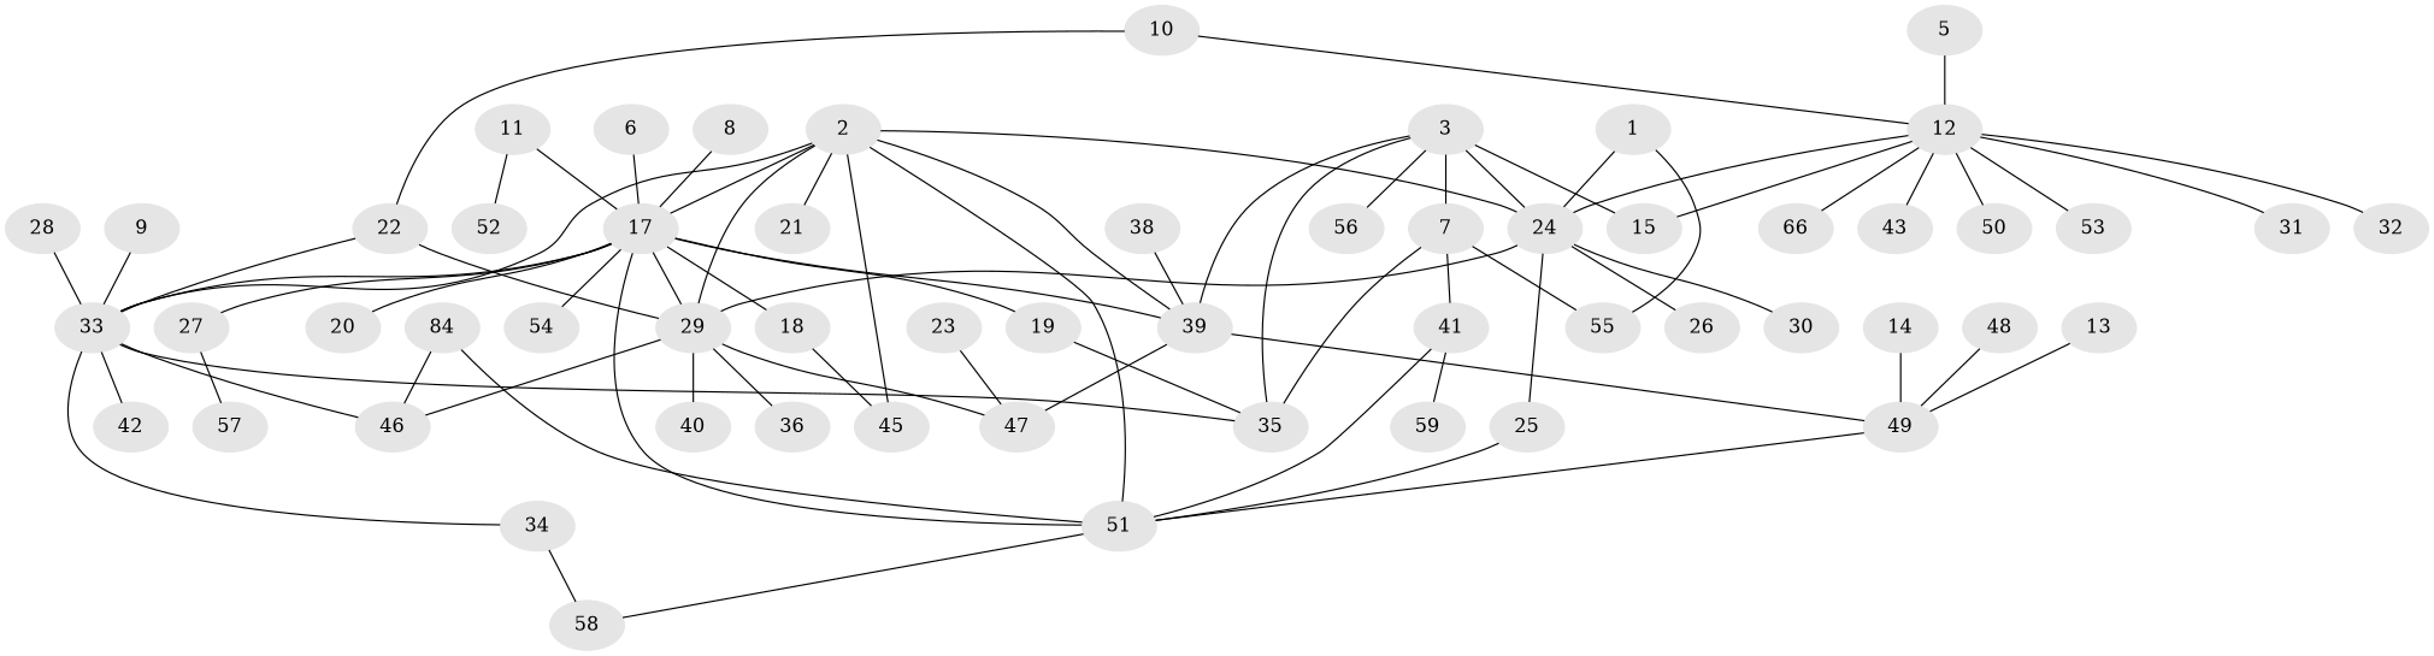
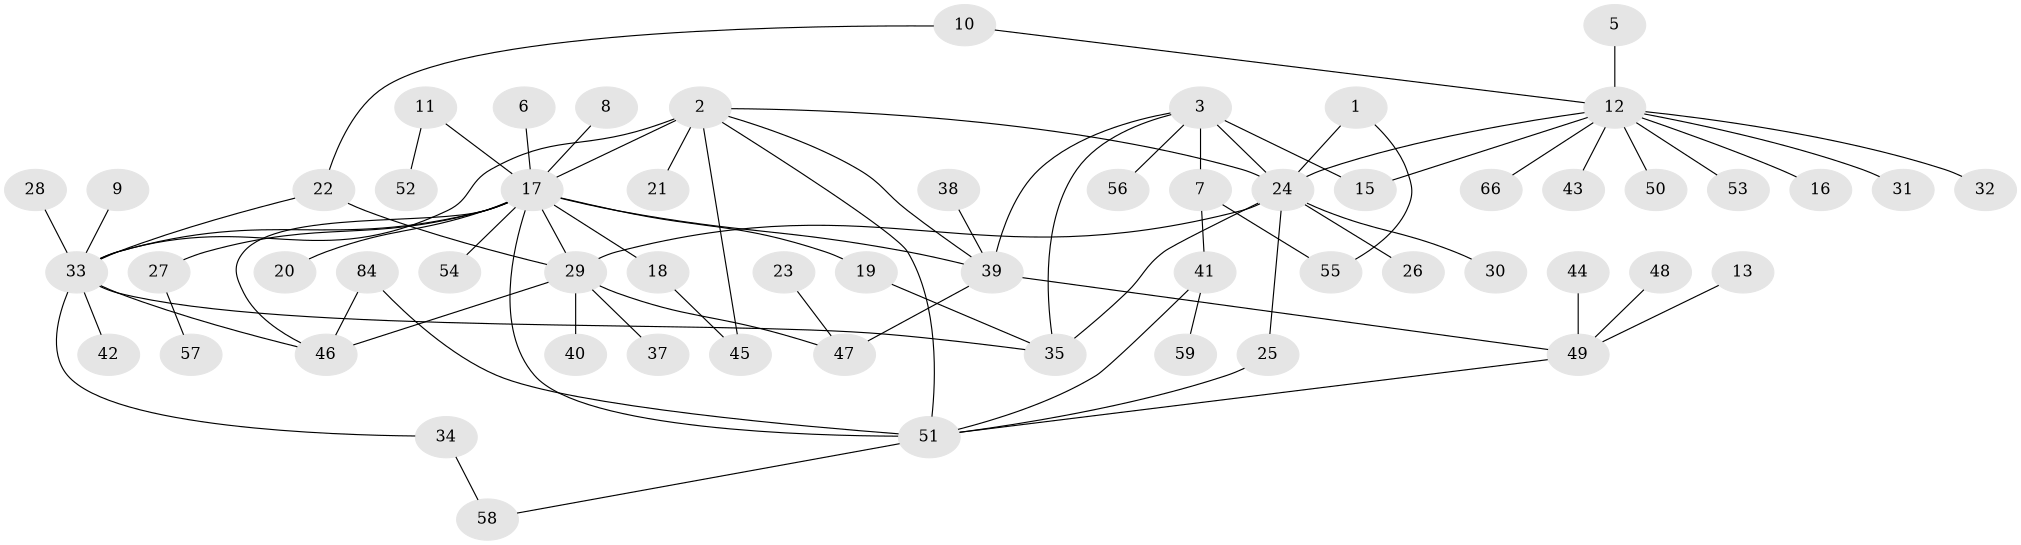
  graph {
    node [color=gray90 style=filled]
    edge [weight=1.0]
    1
    24
    55
    29
    35
    25
    26
    30
    2
    17
    21
    33
    39
    45
    51
    18
    19
    20
    27
    46
    54
    47
-   37 [label=36]
+   37
    40
    34
    42
    49
    58
    3
    7
    15
    56
    41
    5
    12
+   16
    31
    32
    n39 [label=66]
    43
    50
    53
    6
    59
    8
    9
    10
    22
    11
    52
    13
-   14
+   14 [label=44]
    57
    23
    28
    38
    n57 [label=84]
    48
    1 -- 24
    1 -- 55
    24 -- 29
-   7 -- 35
+   24 -- 35
    24 -- 25
    24 -- 26
    24 -- 30
    29 -- 46
    29 -- 47
    29 -- 37
    29 -- 40
    25 -- 51
    2 -- 24
-   2 -- 29
    2 -- 17
    2 -- 21
    2 -- 33
    2 -- 39
    2 -- 45
    2 -- 51
    17 -- 29
    17 -- 33
    17 -- 39
    17 -- 51
    17 -- 18 [weight=2.0]
    17 -- 19
    17 -- 20
    17 -- 27
+   17 -- 46
    17 -- 54
    33 -- 35
    33 -- 46
    33 -- 34
    33 -- 42
    39 -- 47 [weight=2.0]
    39 -- 49
    51 -- 58
    18 -- 45
    19 -- 35
    27 -- 57
    34 -- 58
    49 -- 51
    3 -- 24
    3 -- 35
    3 -- 39
    3 -- 7 [weight=2.0]
    3 -- 15
    3 -- 56
    7 -- 55
    7 -- 41
    41 -- 51
    41 -- 59
    5 -- 12
    12 -- 24
    12 -- 15
+   12 -- 16
    12 -- 31
    12 -- 32
    12 -- n39
    12 -- 43
    12 -- 50
    12 -- 53
    6 -- 17
    8 -- 17
    9 -- 33
    10 -- 12
    10 -- 22
    22 -- 29 [weight=2.0]
    22 -- 33
    11 -- 17
    11 -- 52
    13 -- 49
    14 -- 49
    23 -- 47
    28 -- 33
    38 -- 39
    n57 -- 51
    n57 -- 46
    48 -- 49
  }
